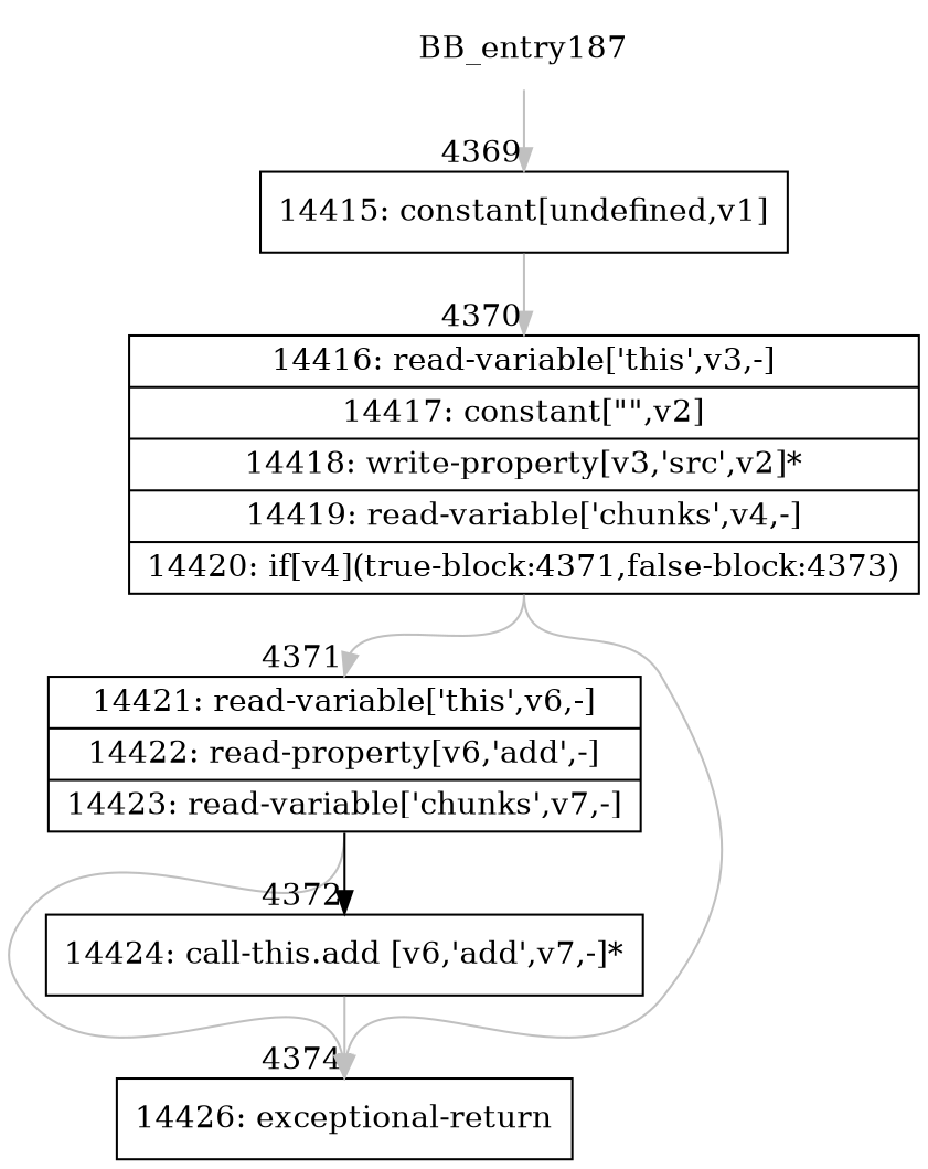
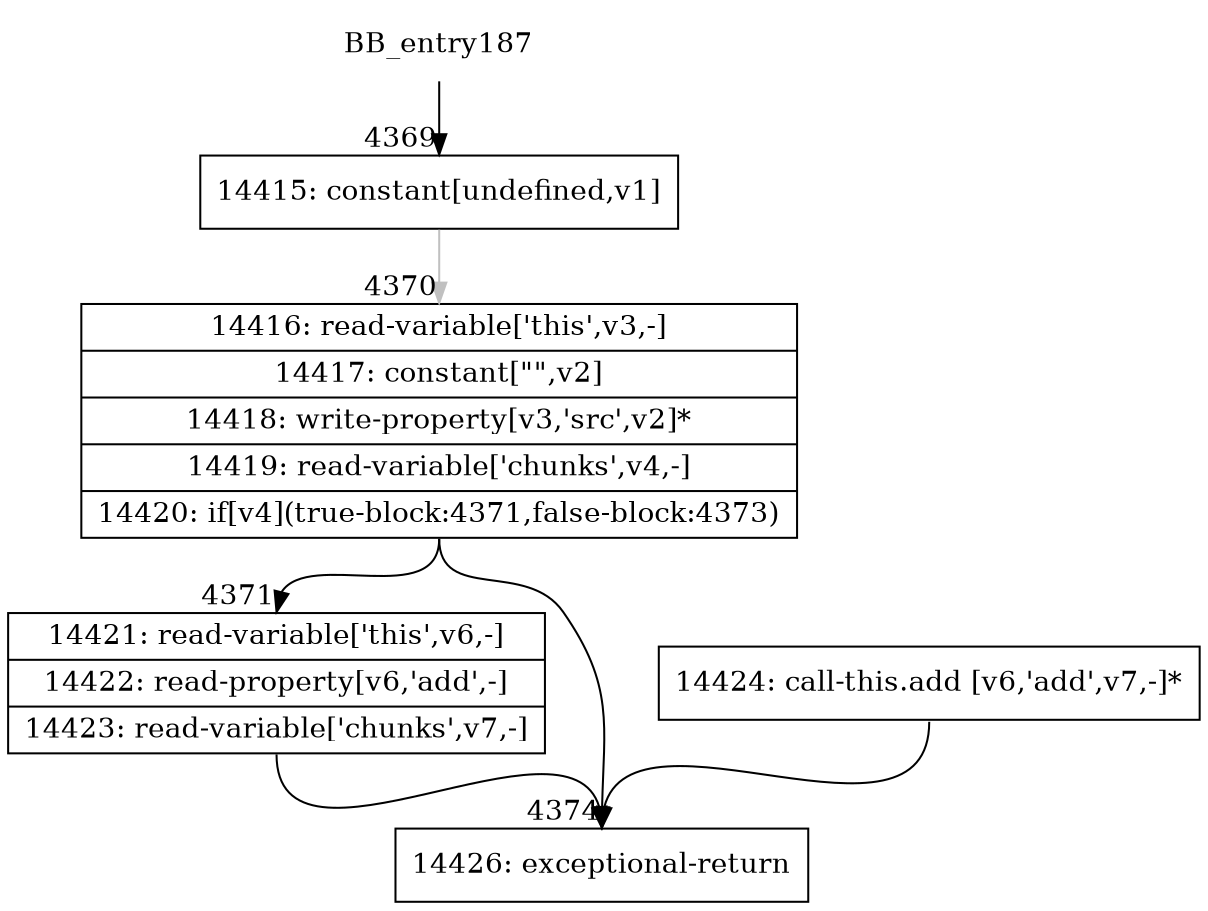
  digraph {
    rankdir=TD
    node [shape=record]
    edge [headport=n tailport=s color=gray]
    n1 [label=BB_entry187 shape=none]
    n2 [label="{14415: constant[undefined,v1]}"]
    n3 [label="{14416: read-variable['this',v3,-]|14417: constant[\"\",v2]|14418: write-property[v3,'src',v2]*|14419: read-variable['chunks',v4,-]|14420: if[v4](true-block:4371,false-block:4373)}"]
    n4 [label="{14421: read-variable['this',v6,-]|14422: read-property[v6,'add',-]|14423: read-variable['chunks',v7,-]}"]
    n5 [label="{14426: exceptional-return}"]
    n6 [label="{14424: call-this.add [v6,'add',v7,-]*}"]
-   n1 -> n2 [headlabel="    4369"]
+   n1 -> n2 [headlabel="    4369" color=""]
    n2 -> n3 [headlabel="      4370"]
-   n3 -> n4 [headlabel="      4371"]
-   n3 -> n5 [headlabel="      4374"]
-   n4 -> n5
-   n4 -> n6 [headlabel="      4372" color=""]
-   n6 -> n5
+   n3 -> n4 [headlabel="      4371" color=""]
+   n3 -> n5 [color=black headlabel="      4374"]
+   n4 -> n5 [color=black]
+   n6 -> n5 [color=black]
  }
